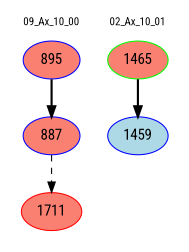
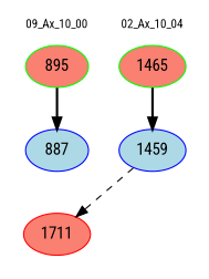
  digraph {
    fontname="Roboto Condensed"
    node [color=green fillcolor=salmon fontname="Roboto Condensed" style=filled]
    edge [color=black fontname="Roboto Condensed" style=bold]
-   n1 [color=blue label=895]
-   n2 [color=blue label=887]
+   n1 [label=895]
+   n2 [color=blue fillcolor=lightblue label=887]
    n3 [color=red label=1711]
    n4 [label=1465]
    n5 [color=blue fillcolor=lightblue label=1459]
    subgraph cluster_1 {
      color=white
      fontsize=10
      label="09_Ax_10_00"
      n1
      n2
      n3
    }
    subgraph cluster_2 {
      color=white
      fontsize=10
-     label="02_Ax_10_01"
+     label="02_Ax_10_04"
      n4
      n5
    }
    n1 -> n2
-   n2 -> n3 [style=dashed]
+   n5 -> n3 [style=dashed]
    n4 -> n5
  }
